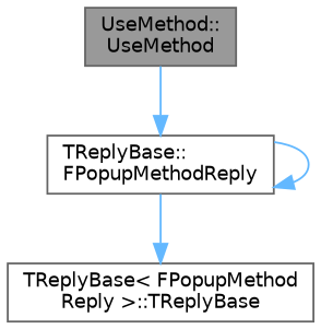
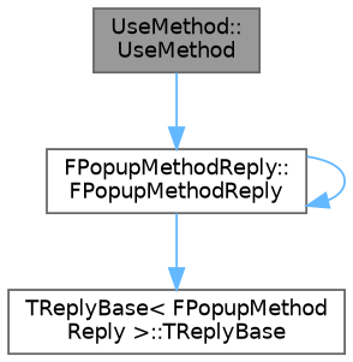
  digraph {
    rankdir=TB
    node [color=grey40 fillcolor=white fontname=Helvetica fontsize=10 shape=box style=filled]
    edge [color=steelblue1 fontname=Helvetica fontsize=10 labelfontname=Helvetica labelfontsize=10 style=solid]
    n1 [color=gray40 fillcolor=grey60 fontcolor=black height=0.2 label="UseMethod::\lUseMethod" width=0.4]
-   n2 [height=0.2 label="TReplyBase::\lFPopupMethodReply" width=0.4]
+   n2 [height=0.2 label="FPopupMethodReply::\lFPopupMethodReply" width=0.4]
    n3 [height=0.2 label="TReplyBase\< FPopupMethod\lReply \>::TReplyBase" width=0.4]
    n1 -> n2
    n2 -> n2
    n2 -> n3
  }
